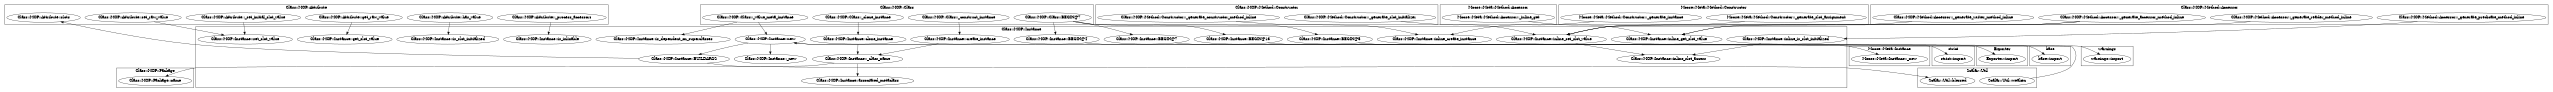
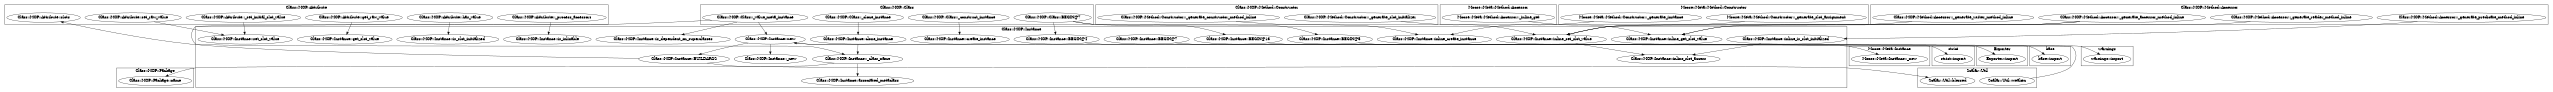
  digraph {
    "Moose::Meta::Method::Constructor::_generate_instance"
    "Moose::Meta::Method::Constructor::_generate_slot_assignment"
    "warnings::import"
    "Moose::Meta::Instance::_new"
    "Scalar::Util::blessed"
    "Scalar::Util::weaken"
    "Class::MOP::Method::Accessor::_generate_accessor_method_inline"
    "Class::MOP::Method::Accessor::_generate_writer_method_inline"
    "Class::MOP::Method::Accessor::_generate_reader_method_inline"
    "Class::MOP::Method::Accessor::_generate_predicate_method_inline"
    "base::import"
    "strict::import"
    n13 [label="Class::MOP::Class::_value_meta_instance"]
    "Class::MOP::Class::BEGIN@7"
    "Class::MOP::Class::_construct_instance"
    "Class::MOP::Class::_clone_instance"
    "Class::MOP::Instance::inline_is_slot_initialized"
    "Class::MOP::Instance::_class_name"
    "Class::MOP::Instance::is_dependent_on_superclasses"
    "Class::MOP::Instance::BEGIN@5"
    "Class::MOP::Instance::new"
    "Class::MOP::Instance::is_inlinable"
    "Class::MOP::Instance::inline_get_slot_value"
    "Class::MOP::Instance::BUILDARGS"
    "Class::MOP::Instance::BEGIN@4"
    "Class::MOP::Instance::set_slot_value"
    "Class::MOP::Instance::_new"
    "Class::MOP::Instance::create_instance"
    "Class::MOP::Instance::get_slot_value"
    "Class::MOP::Instance::inline_set_slot_value"
    "Class::MOP::Instance::is_slot_initialized"
    "Class::MOP::Instance::associated_metaclass"
    "Class::MOP::Instance::inline_create_instance"
    "Class::MOP::Instance::clone_instance"
    "Class::MOP::Instance::BEGIN@7"
    "Class::MOP::Instance::inline_slot_access"
    "Class::MOP::Instance::BEGIN@13"
    "Class::MOP::Method::Constructor::_generate_constructor_method_inline"
    "Class::MOP::Method::Constructor::_generate_slot_initializer"
    "Exporter::import"
    "Class::MOP::Attribute::_process_accessors"
    "Class::MOP::Attribute::set_raw_value"
    "Class::MOP::Attribute::slots"
    "Class::MOP::Attribute::_set_initial_slot_value"
    "Class::MOP::Attribute::has_value"
    "Class::MOP::Attribute::get_raw_value"
    "Class::MOP::Package::name"
    "Moose::Meta::Method::Accessor::_inline_get"
    subgraph cluster_1 {
      label="Moose::Meta::Method::Constructor"
      "Moose::Meta::Method::Constructor::_generate_instance"
      "Moose::Meta::Method::Constructor::_generate_slot_assignment"
    }
    subgraph cluster_2 {
      label=warnings
      "warnings::import"
    }
    subgraph cluster_3 {
      label="Moose::Meta::Instance"
      "Moose::Meta::Instance::_new"
    }
    subgraph cluster_4 {
      label="Scalar::Util"
      "Scalar::Util::blessed"
      "Scalar::Util::weaken"
    }
    subgraph cluster_5 {
      label="Class::MOP::Method::Accessor"
      "Class::MOP::Method::Accessor::_generate_accessor_method_inline"
      "Class::MOP::Method::Accessor::_generate_writer_method_inline"
      "Class::MOP::Method::Accessor::_generate_reader_method_inline"
      "Class::MOP::Method::Accessor::_generate_predicate_method_inline"
    }
    subgraph cluster_6 {
      label=base
      "base::import"
    }
    subgraph cluster_7 {
      label="strict"
      "strict::import"
    }
    subgraph cluster_8 {
      label="Class::MOP::Class"
      n13
      "Class::MOP::Class::BEGIN@7"
      "Class::MOP::Class::_construct_instance"
      "Class::MOP::Class::_clone_instance"
    }
    subgraph cluster_9 {
      label="Class::MOP::Instance"
      "Class::MOP::Instance::inline_is_slot_initialized"
      "Class::MOP::Instance::_class_name"
      "Class::MOP::Instance::is_dependent_on_superclasses"
      "Class::MOP::Instance::BEGIN@5"
      "Class::MOP::Instance::new"
      "Class::MOP::Instance::is_inlinable"
      "Class::MOP::Instance::inline_get_slot_value"
      "Class::MOP::Instance::BUILDARGS"
      "Class::MOP::Instance::BEGIN@4"
      "Class::MOP::Instance::set_slot_value"
      "Class::MOP::Instance::_new"
      "Class::MOP::Instance::create_instance"
      "Class::MOP::Instance::get_slot_value"
      "Class::MOP::Instance::inline_set_slot_value"
      "Class::MOP::Instance::is_slot_initialized"
      "Class::MOP::Instance::associated_metaclass"
      "Class::MOP::Instance::inline_create_instance"
      "Class::MOP::Instance::clone_instance"
      "Class::MOP::Instance::BEGIN@7"
      "Class::MOP::Instance::inline_slot_access"
      "Class::MOP::Instance::BEGIN@13"
    }
    subgraph cluster_10 {
      label="Class::MOP::Method::Constructor"
      "Class::MOP::Method::Constructor::_generate_constructor_method_inline"
      "Class::MOP::Method::Constructor::_generate_slot_initializer"
    }
    subgraph cluster_11 {
      label=Exporter
      "Exporter::import"
    }
    subgraph cluster_12 {
      label="Class::MOP::Attribute"
      "Class::MOP::Attribute::_process_accessors"
      "Class::MOP::Attribute::set_raw_value"
      "Class::MOP::Attribute::slots"
      "Class::MOP::Attribute::_set_initial_slot_value"
      "Class::MOP::Attribute::has_value"
      "Class::MOP::Attribute::get_raw_value"
    }
    subgraph cluster_13 {
      label="Class::MOP::Package"
      "Class::MOP::Package::name"
    }
    subgraph cluster_14 {
      label="Moose::Meta::Method::Accessor"
      "Moose::Meta::Method::Accessor::_inline_get"
    }
    "Moose::Meta::Method::Constructor::_generate_instance" -> "Class::MOP::Instance::inline_create_instance"
    "Moose::Meta::Method::Constructor::_generate_slot_assignment" -> "Class::MOP::Instance::inline_set_slot_value"
    "Scalar::Util::weaken" -> "Class::MOP::Instance::new"
    "Class::MOP::Method::Accessor::_generate_accessor_method_inline" -> "Class::MOP::Instance::inline_get_slot_value"
    "Class::MOP::Method::Accessor::_generate_accessor_method_inline" -> "Class::MOP::Instance::inline_set_slot_value"
    "Class::MOP::Method::Accessor::_generate_writer_method_inline" -> "Class::MOP::Instance::inline_set_slot_value"
    "Class::MOP::Method::Accessor::_generate_reader_method_inline" -> "Class::MOP::Instance::inline_get_slot_value"
    "Class::MOP::Method::Accessor::_generate_predicate_method_inline" -> "Class::MOP::Instance::inline_is_slot_initialized"
    n13 -> "Class::MOP::Instance::is_dependent_on_superclasses"
    n13 -> "Class::MOP::Instance::new"
    "Class::MOP::Class::BEGIN@7" -> "Class::MOP::Instance::BEGIN@5"
    "Class::MOP::Class::BEGIN@7" -> "Class::MOP::Instance::BEGIN@4"
-   "Class::MOP::Class::BEGIN@7" -> "Class::MOP::Instance::BEGIN@7"
    "Class::MOP::Class::BEGIN@7" -> "Class::MOP::Instance::BEGIN@13"
    "Class::MOP::Class::_construct_instance" -> "Class::MOP::Instance::create_instance"
    "Class::MOP::Class::_clone_instance" -> "Class::MOP::Instance::clone_instance"
    "Class::MOP::Instance::inline_is_slot_initialized" -> "Class::MOP::Instance::inline_slot_access"
    "Class::MOP::Instance::_class_name" -> "Class::MOP::Instance::associated_metaclass"
    "Class::MOP::Instance::_class_name" -> "Class::MOP::Package::name"
    "Class::MOP::Instance::BEGIN@5" -> "warnings::import"
    "Class::MOP::Instance::new" -> "Moose::Meta::Instance::_new"
    "Class::MOP::Instance::new" -> "Class::MOP::Instance::BUILDARGS"
    "Class::MOP::Instance::new" -> "Class::MOP::Instance::_new"
    "Class::MOP::Instance::BUILDARGS" -> "Scalar::Util::blessed"
    "Class::MOP::Instance::BUILDARGS" -> "Class::MOP::Attribute::slots"
    "Class::MOP::Instance::BEGIN@4" -> "strict::import"
-   "Class::MOP::Instance::create_instance" -> "Class::MOP::Instance::_class_name"
+   n13 -> "Class::MOP::Instance::_class_name"
    "Class::MOP::Instance::inline_set_slot_value" -> "Class::MOP::Instance::inline_slot_access"
    "Class::MOP::Instance::clone_instance" -> "Class::MOP::Instance::_class_name"
    "Class::MOP::Instance::BEGIN@7" -> "Exporter::import"
    "Class::MOP::Instance::BEGIN@13" -> "base::import"
    "Class::MOP::Method::Constructor::_generate_constructor_method_inline" -> "Class::MOP::Instance::inline_create_instance"
    "Class::MOP::Method::Constructor::_generate_slot_initializer" -> "Class::MOP::Instance::inline_set_slot_value"
    "Class::MOP::Attribute::_process_accessors" -> "Class::MOP::Instance::is_inlinable"
    "Class::MOP::Attribute::set_raw_value" -> "Class::MOP::Instance::set_slot_value"
    "Class::MOP::Attribute::_set_initial_slot_value" -> "Class::MOP::Instance::set_slot_value"
    "Class::MOP::Attribute::has_value" -> "Class::MOP::Instance::is_slot_initialized"
    "Class::MOP::Attribute::get_raw_value" -> "Class::MOP::Instance::get_slot_value"
    "Moose::Meta::Method::Accessor::_inline_get" -> "Class::MOP::Instance::inline_get_slot_value"
  }
